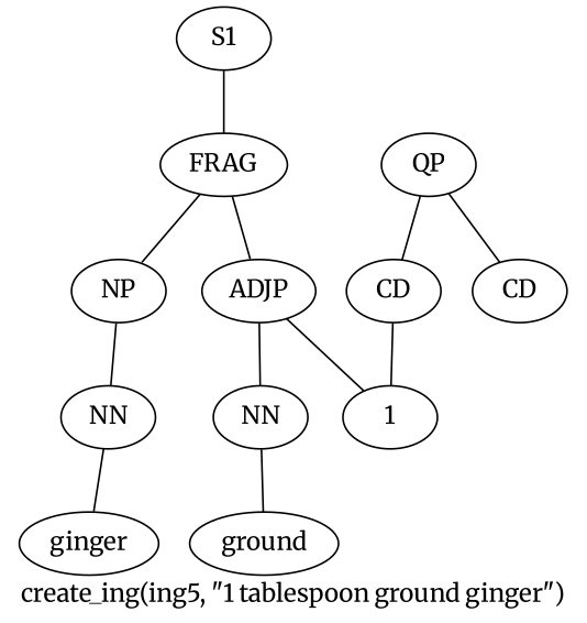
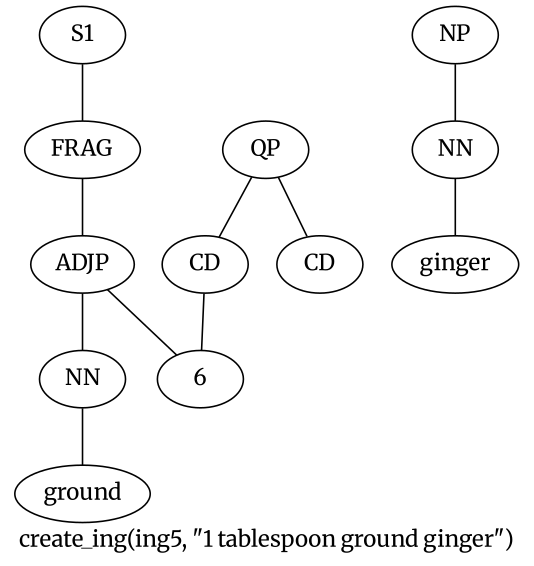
  graph {
    fontname=Merriweather
    label="create_ing(ing5, \"1 tablespoon ground ginger\")"
    node [fontname=Merriweather]
    edge [fontname=Merriweather]
    n1 [label=S1]
    n2 [label=FRAG]
    n3 [label=ADJP]
    n4 [label=NP]
    n5 [label=NN]
-   n6 [label=1]
+   n6 [label=6]
    n7 [label=NN]
    n8 [label=QP]
    n9 [label=CD]
    n10 [label=CD]
    n11 [label=ground]
    n12 [label=ginger]
    n1 -- n2
    n2 -- n3
-   n2 -- n4
    n3 -- n5
    n3 -- n6
    n4 -- n7
    n5 -- n11
    n7 -- n12
    n8 -- n9
    n8 -- n10
    n9 -- n6
  }
